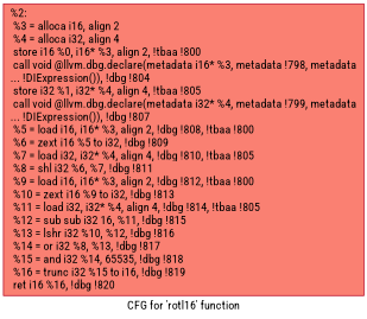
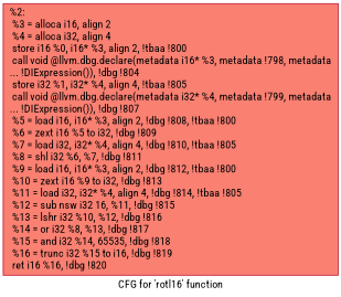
  digraph {
    label="CFG for 'rotl16' function"
    fontname="Roboto Condensed"
-   n1 [color="#b70d28ff" fillcolor=salmon label="{%2:\l  %3 = alloca i16, align 2\l  %4 = alloca i32, align 4\l  store i16 %0, i16* %3, align 2, !tbaa !800\l  call void @llvm.dbg.declare(metadata i16* %3, metadata !798, metadata\l... !DIExpression()), !dbg !804\l  store i32 %1, i32* %4, align 4, !tbaa !805\l  call void @llvm.dbg.declare(metadata i32* %4, metadata !799, metadata\l... !DIExpression()), !dbg !807\l  %5 = load i16, i16* %3, align 2, !dbg !808, !tbaa !800\l  %6 = zext i16 %5 to i32, !dbg !809\l  %7 = load i32, i32* %4, align 4, !dbg !810, !tbaa !805\l  %8 = shl i32 %6, %7, !dbg !811\l  %9 = load i16, i16* %3, align 2, !dbg !812, !tbaa !800\l  %10 = zext i16 %9 to i32, !dbg !813\l  %11 = load i32, i32* %4, align 4, !dbg !814, !tbaa !805\l  %12 = sub sub i32 16, %11, !dbg !815\l  %13 = lshr i32 %10, %12, !dbg !816\l  %14 = or i32 %8, %13, !dbg !817\l  %15 = and i32 %14, 65535, !dbg !818\l  %16 = trunc i32 %15 to i16, !dbg !819\l  ret i16 %16, !dbg !820\l}" shape=record style=filled fontname="Roboto Condensed"]
+   n1 [color="#b70d28ff" fillcolor=salmon label="{%2:\l  %3 = alloca i16, align 2\l  %4 = alloca i32, align 4\l  store i16 %0, i16* %3, align 2, !tbaa !800\l  call void @llvm.dbg.declare(metadata i16* %3, metadata !798, metadata\l... !DIExpression()), !dbg !804\l  store i32 %1, i32* %4, align 4, !tbaa !805\l  call void @llvm.dbg.declare(metadata i32* %4, metadata !799, metadata\l... !DIExpression()), !dbg !807\l  %5 = load i16, i16* %3, align 2, !dbg !808, !tbaa !800\l  %6 = zext i16 %5 to i32, !dbg !809\l  %7 = load i32, i32* %4, align 4, !dbg !810, !tbaa !805\l  %8 = shl i32 %6, %7, !dbg !811\l  %9 = load i16, i16* %3, align 2, !dbg !812, !tbaa !800\l  %10 = zext i16 %9 to i32, !dbg !813\l  %11 = load i32, i32* %4, align 4, !dbg !814, !tbaa !805\l  %12 = sub nsw i32 16, %11, !dbg !815\l  %13 = lshr i32 %10, %12, !dbg !816\l  %14 = or i32 %8, %13, !dbg !817\l  %15 = and i32 %14, 65535, !dbg !818\l  %16 = trunc i32 %15 to i16, !dbg !819\l  ret i16 %16, !dbg !820\l}" shape=record style=filled fontname="Roboto Condensed"]
  }
